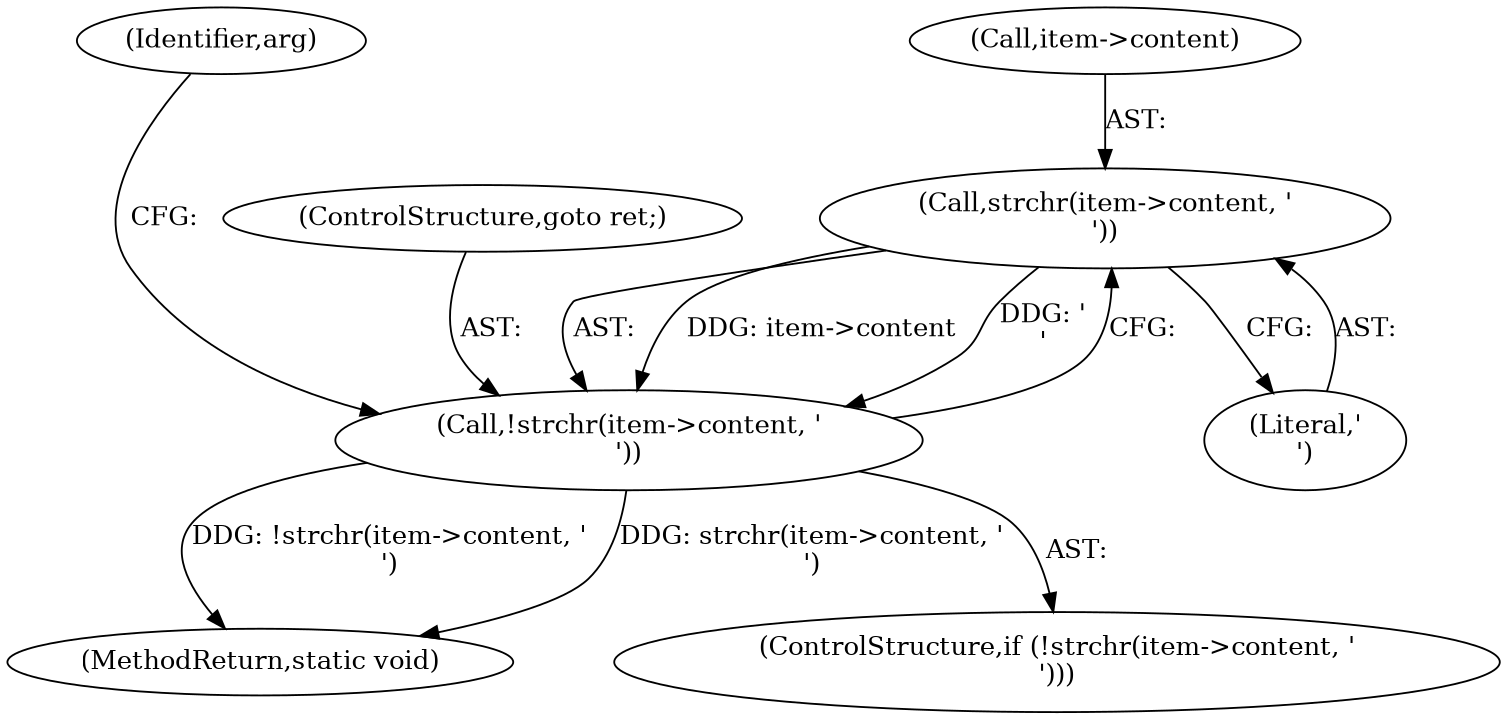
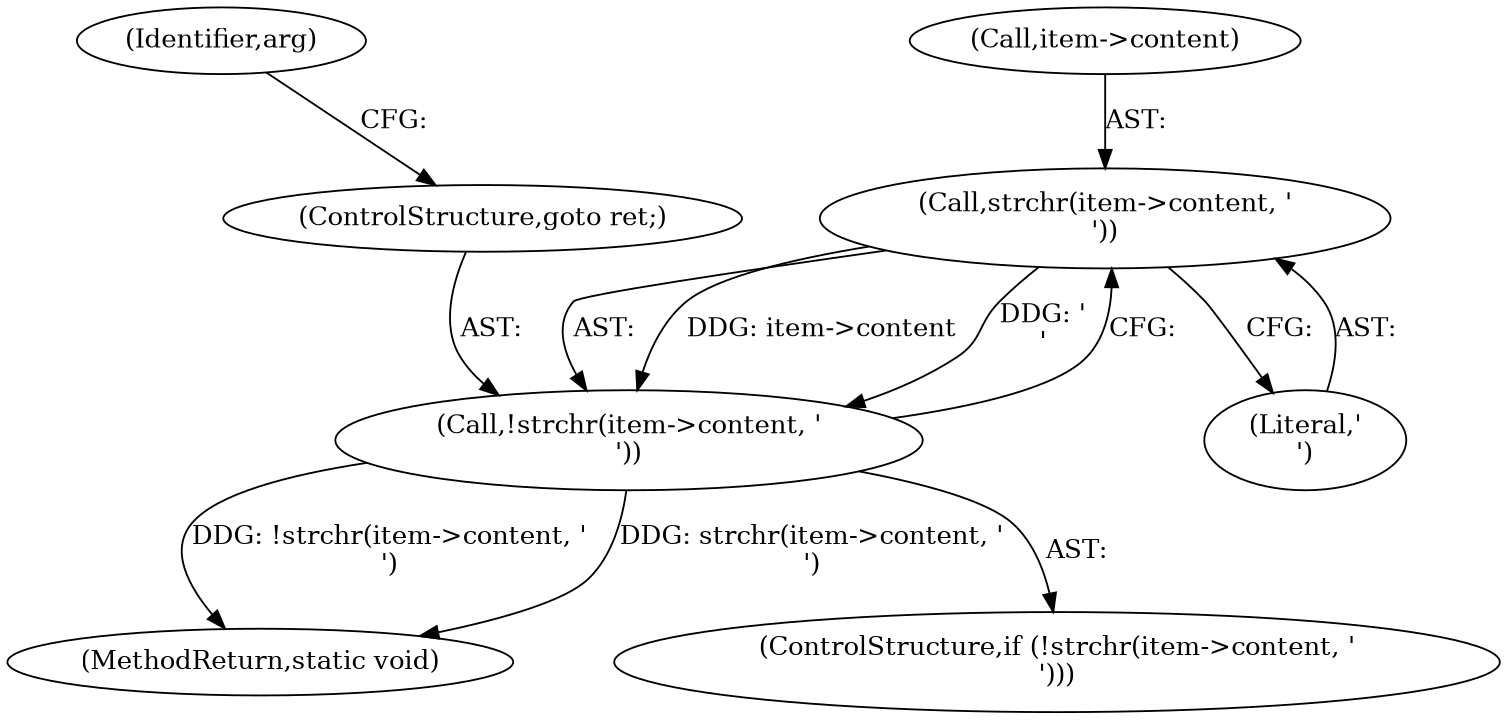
  digraph {
    n1 [label="(Call,strchr(item->content, '\n'))"]
    n2 [label="(Call,!strchr(item->content, '\n'))"]
    n3 [label="(Literal,'\n')"]
    n4 [label="(MethodReturn,static void)"]
    n5 [label="(ControlStructure,if (!strchr(item->content, '\n')))"]
    n6 [label="(Identifier,arg)"]
    n7 [label="(Call,item->content)"]
    n8 [label="(ControlStructure,goto ret;)"]
    n1 -> n2 [label="AST: "]
    n1 -> n2 [label="DDG: item->content"]
    n1 -> n2 [label="DDG: '\n'"]
    n1 -> n3 [label="CFG: "]
    n2 -> n1 [label="CFG: "]
    n2 -> n4 [label="DDG: !strchr(item->content, '\n')"]
    n2 -> n4 [label="DDG: strchr(item->content, '\n')"]
    n2 -> n5 [label="AST: "]
    n3 -> n1 [label="AST: "]
-   n6 -> n2 [label="CFG: "]
+   n6 -> n8 [label="CFG: "]
    n7 -> n1 [label="AST: "]
    n8 -> n2 [label="AST: "]
  }
